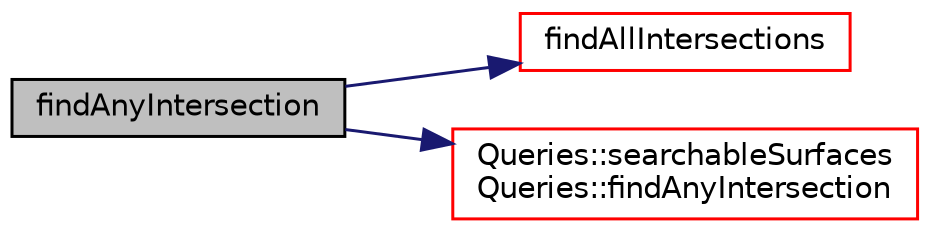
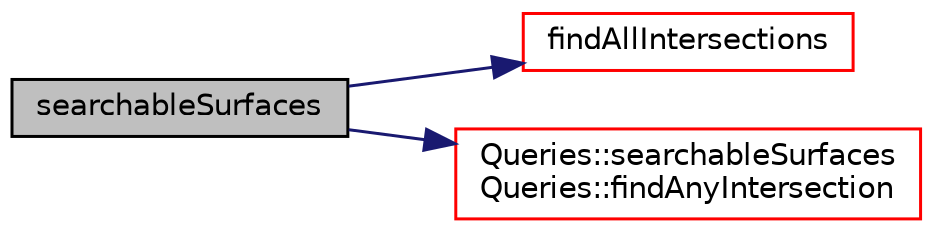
  digraph {
    rankdir=LR
    node [color=red fontname=Helvetica fontsize=10 shape=record]
    edge [color=midnightblue fontname=Helvetica fontsize=10 labelfontname=Helvetica labelfontsize=10 style=solid]
-   n1 [color=black fillcolor=grey75 fontcolor=black height=0.2 label=findAnyIntersection style=filled width=0.4]
+   n1 [color=black fillcolor=grey75 fontcolor=black height=0.2 label=searchableSurfaces style=filled width=0.4]
    n2 [height=0.2 label=findAllIntersections width=0.4]
    n3 [height=0.2 label="Queries::searchableSurfaces\lQueries::findAnyIntersection" width=0.4]
    n1 -> n2
    n1 -> n3
  }
